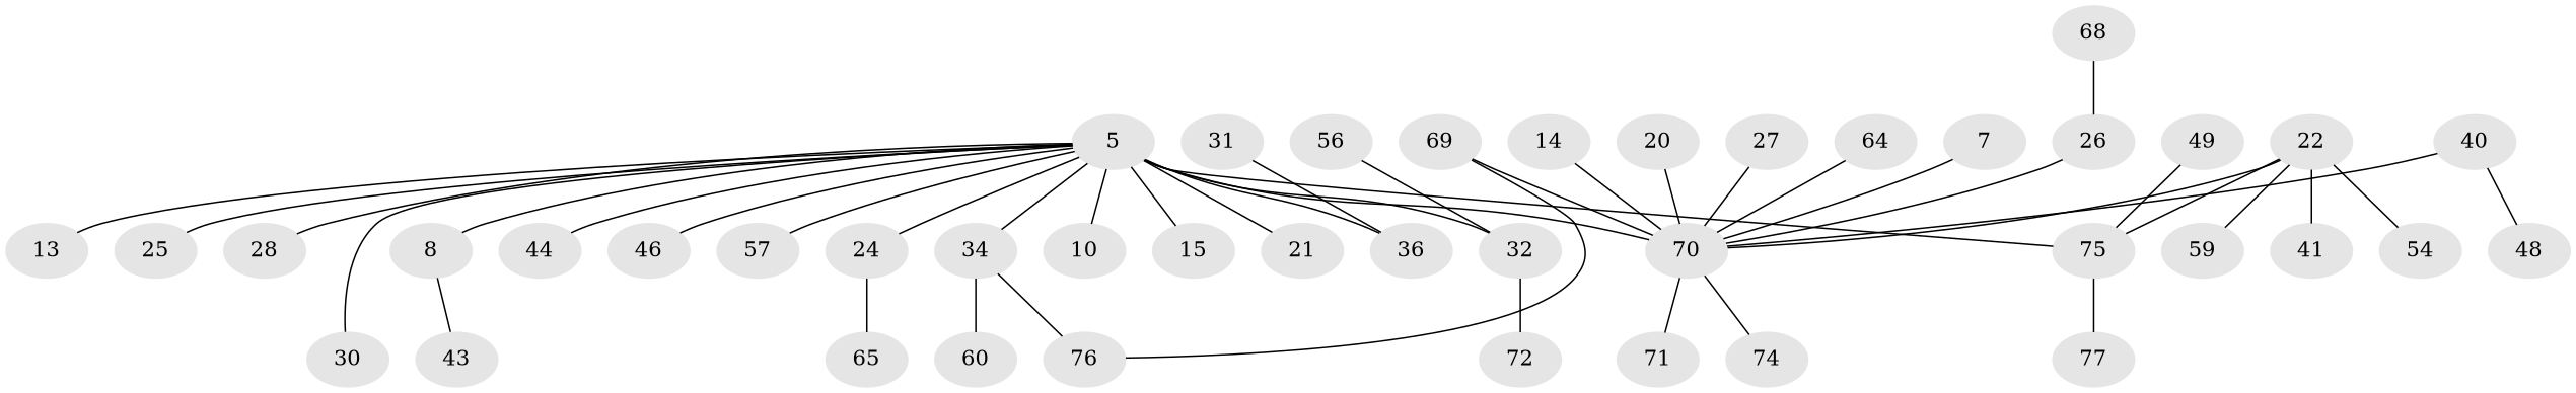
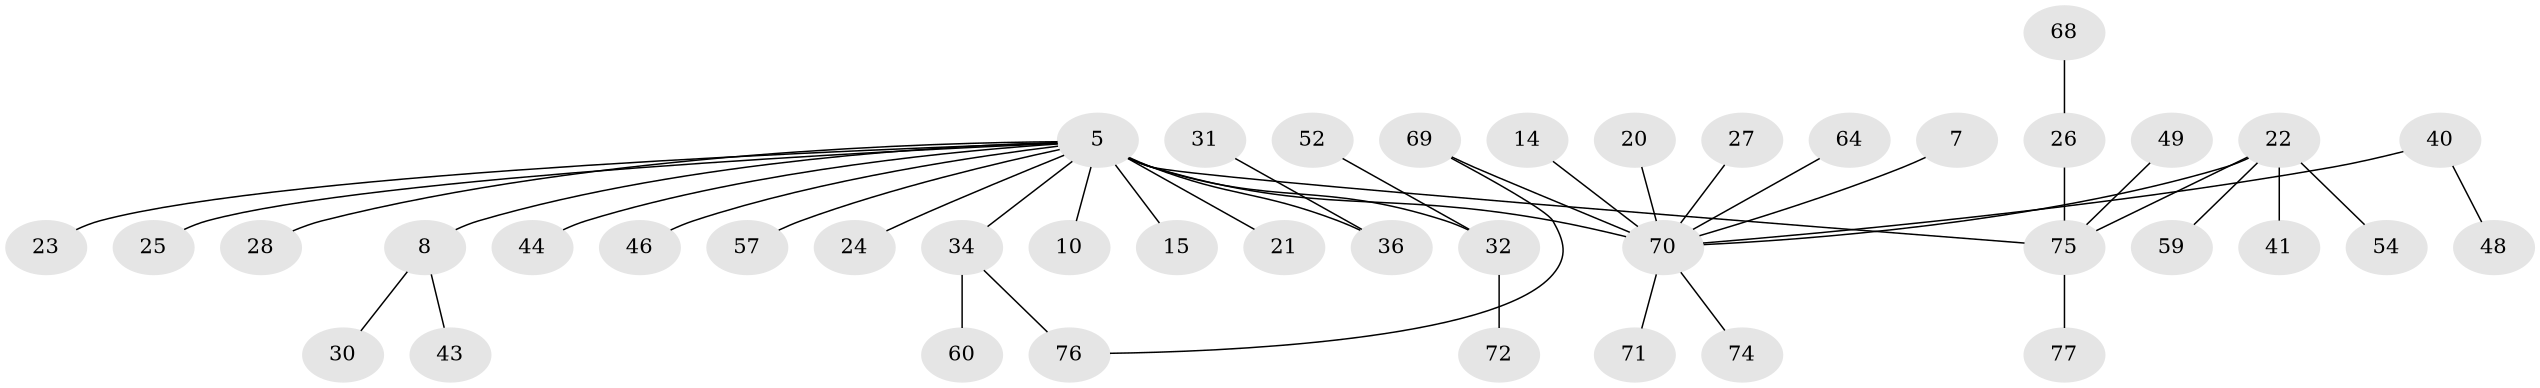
  graph {
    node [color=gray90 style=filled]
    5 [super="+3"]
    8
    10
    15
    21 [super="+9"]
-   23 [label=13]
+   23
    24
    25
    28
    30
    34
    36 [super="+11"]
    44 [super="+19"]
    46
    57
    n16 [label=32 super="+58+32"]
    70 [super="+50+47+52"]
    75 [super="+29+51+38+39+55+67+63+73"]
    43
-   65
    60
    76 [super="+42"]
    72
    71
    74
    77
    7
    14
    20
    22 [super="+18"]
    41
    54
    59
    26
    27
    31
    40
    48
    49
-   56
+   56 [label=52]
    64
    68
    69
    5 -- 8
    5 -- 10
    5 -- 15
    5 -- 21
    5 -- 23
    5 -- 24
    5 -- 25
    5 -- 28
-   5 -- 30
+   8 -- 30
    5 -- 34
    5 -- 36
    5 -- 44
    5 -- 46
    5 -- 57
    5 -- n16 [weight=2]
    5 -- 70 [weight=8]
    5 -- 75 [weight=4]
    8 -- 43
-   24 -- 65
    34 -- 60
    34 -- 76 [weight=2]
    n16 -- 72
    70 -- 71
    70 -- 74
    75 -- 77
    7 -- 70
    14 -- 70
    20 -- 70
    22 -- 70 [weight=4]
    22 -- 75 [weight=3]
    22 -- 41
    22 -- 54
    22 -- 59
-   26 -- 70
+   26 -- 75
    27 -- 70
    31 -- 36
    40 -- 70
    40 -- 48
    49 -- 75
    56 -- n16
    64 -- 70
    68 -- 26
    69 -- 70 [weight=2]
    69 -- 76
  }
